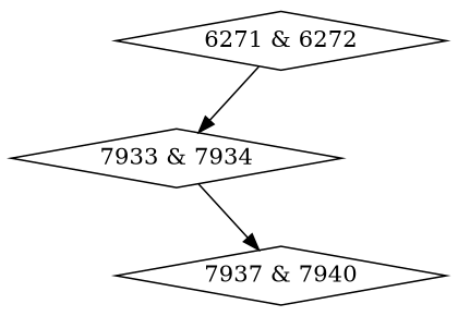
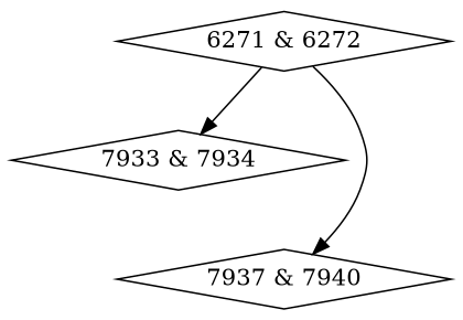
  digraph {
    node [shape=diamond]
    n1 [label="6271 & 6272"]
    n2 [label="7933 & 7934"]
    n3 [label="7937 & 7940"]
    n1 -> n2
-   n2 -> n3
+   n1 -> n3
  }
